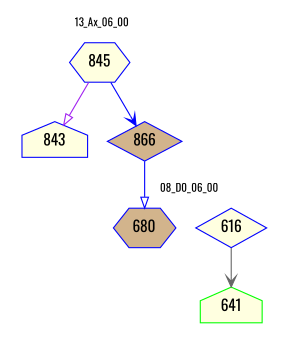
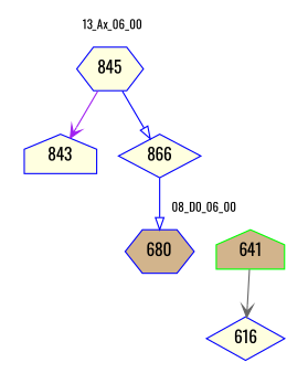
  digraph {
    fontname=Oswald
    node [color=blue fillcolor=lightyellow fontname=Oswald shape=hexagon style=filled]
    edge [arrowhead=onormal color=blue fontname=Oswald]
    n1 [label=845]
    n2 [label=843 shape=house]
-   n3 [fillcolor=tan label=866 shape=diamond]
-   n4 [color=green label=641 shape=house]
+   n3 [label=866 shape=diamond]
+   n4 [color=green fillcolor=tan label=641 shape=house]
    n5 [label=616 shape=diamond]
    n6 [fillcolor=tan label=680]
    subgraph cluster_1 {
      color=white
      fontsize=10
      label="13_Ax_06_00"
      n1
      n2
      n3
    }
    subgraph cluster_2 {
      color=white
      fontsize=10
      label="08_D0_06_00"
      n4
      n5
      n6
    }
-   n1 -> n2 [color=purple]
-   n1 -> n3 [arrowhead=vee]
+   n1 -> n2 [arrowhead=vee color=purple]
+   n1 -> n3
    n3 -> n6
-   n5 -> n4 [arrowhead=vee color=gray40]
+   n4 -> n5 [arrowhead=vee color=gray40]
  }
